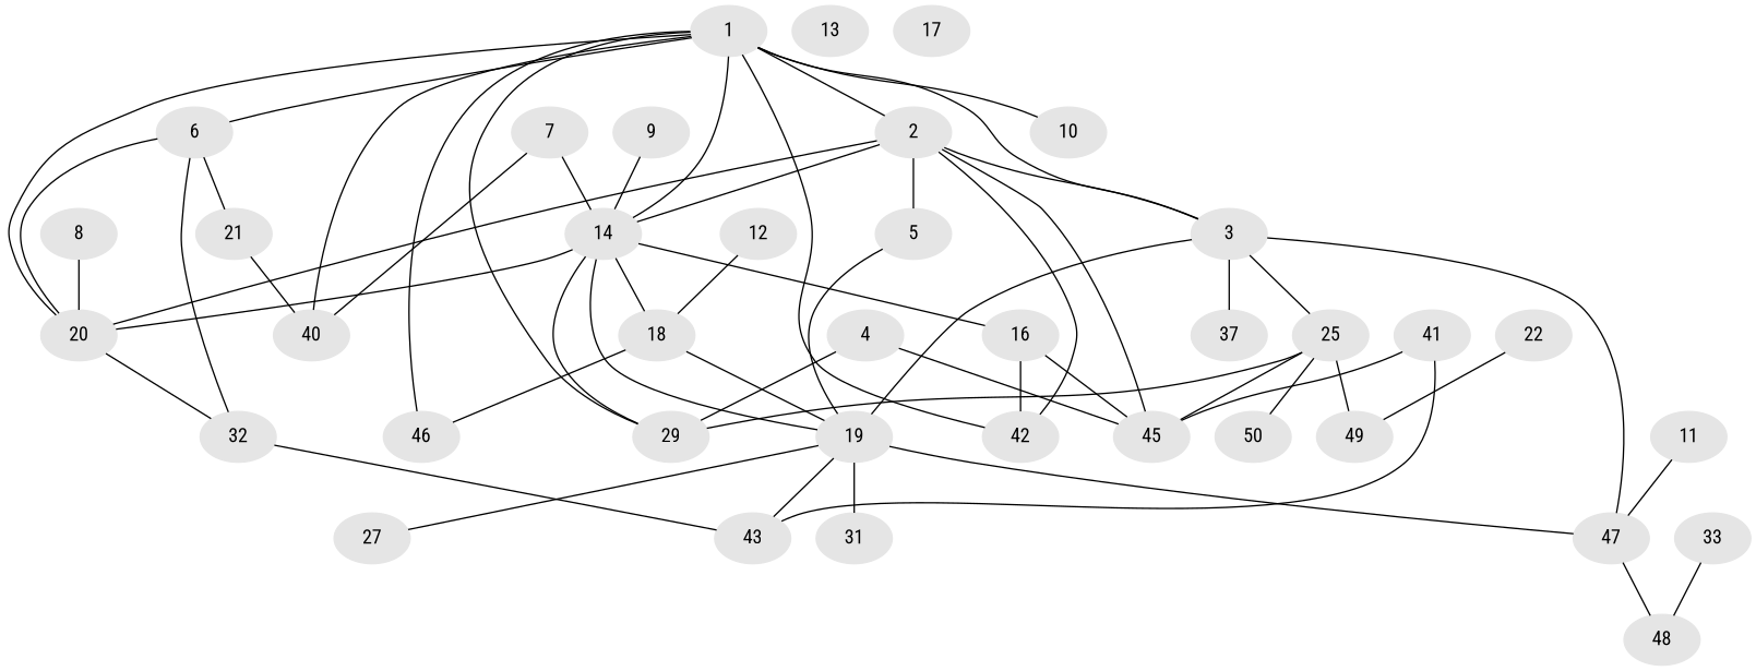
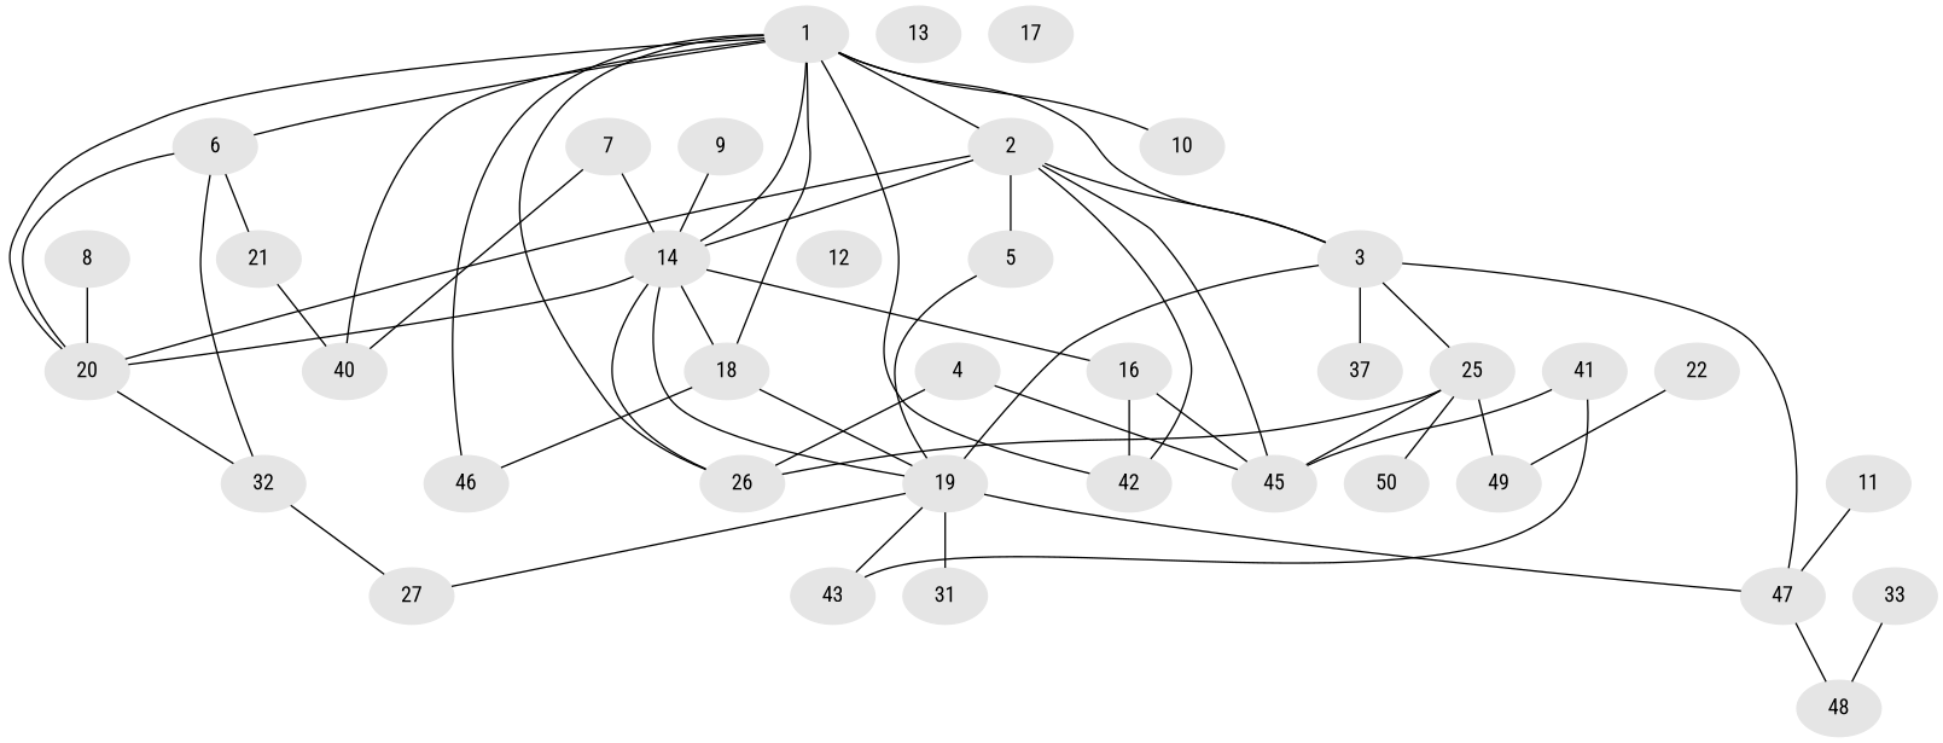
  graph {
    fontname="Roboto Condensed"
    node [color=gray90 fontname="Roboto Condensed" style=filled]
    edge [fontname="Roboto Condensed"]
    1 [super="+51"]
    2 [super="+30"]
    3 [super="+44+23"]
    6
    10
    14 [super="+29"]
    18
    20 [super="+28+38"]
-   26 [super="+36" label=29]
+   26 [super="+36"]
    40
    42
    46
    5
    45
    19 [super="+24"]
    25
    37
    47 [super="+52"]
    21
    32
    16
    27
    31
    43
    49
    50
    48
    4 [super="+34"]
    7
    8
    9
    11
    12
    13
    17
    22
    33
    41
    1 -- 2
    1 -- 3 [weight=2]
    1 -- 6
    1 -- 10
    1 -- 14 [weight=2]
-   12 -- 18
+   1 -- 18
    1 -- 20 [weight=2]
    1 -- 26
    1 -- 40
    1 -- 42
    1 -- 46
    2 -- 3
    2 -- 14
    2 -- 20
    2 -- 42
    2 -- 5
    2 -- 45
    3 -- 19 [weight=3]
    3 -- 25
    3 -- 37
    3 -- 47
    6 -- 20
    6 -- 21
    6 -- 32
    14 -- 18
    14 -- 20
    14 -- 26
    14 -- 19
    14 -- 16
    18 -- 46
    18 -- 19
    20 -- 32
    5 -- 19
    19 -- 47
    19 -- 27
    19 -- 31 [weight=2]
    19 -- 43
    25 -- 26
    25 -- 45
    25 -- 49
    25 -- 50
    47 -- 48
    21 -- 40
-   32 -- 43
+   32 -- 27
    16 -- 42
    16 -- 45
    4 -- 26
    4 -- 45
    7 -- 14
    7 -- 40
    8 -- 20
    9 -- 14
    11 -- 47
    22 -- 49
    33 -- 48
    41 -- 45
    41 -- 43
  }
